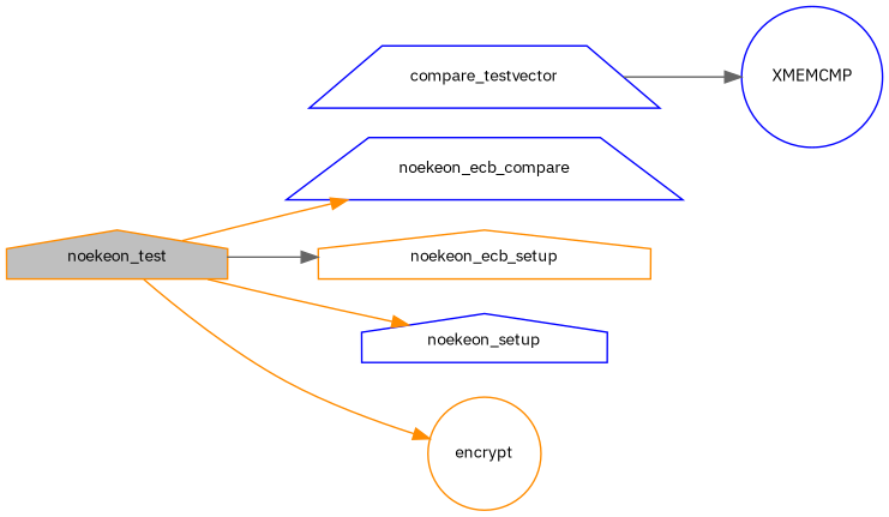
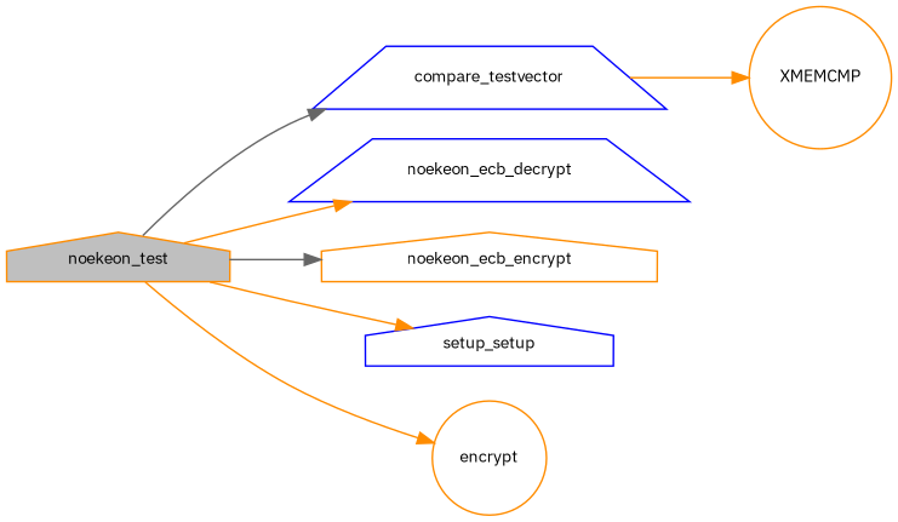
  digraph {
    fontname="IBM Plex Sans"
    rankdir=LR
    node [color=blue fillcolor=white fontname="IBM Plex Sans" fontsize=10 shape=house style=filled]
    edge [color=gray40 fontname="IBM Plex Sans" fontsize=10 labelfontname=Helvetica labelfontsize=10 style=solid]
    n1 [color=darkorange fillcolor=grey75 fontcolor=black height=0.2 label=noekeon_test width=0.4]
    n2 [height=0.2 label=compare_testvector shape=trapezium width=0.4]
-   n3 [height=0.2 label=noekeon_ecb_compare shape=trapezium width=0.4]
-   n4 [color=darkorange height=0.2 label=noekeon_ecb_setup width=0.4]
-   n5 [height=0.2 label=noekeon_setup width=0.4]
+   n3 [height=0.2 label=noekeon_ecb_decrypt shape=trapezium width=0.4]
+   n4 [color=darkorange height=0.2 label=noekeon_ecb_encrypt width=0.4]
+   n5 [height=0.2 label=setup_setup width=0.4]
    n6 [color=darkorange height=0.2 label=encrypt shape=circle width=0.4]
-   n7 [height=0.2 label=XMEMCMP shape=circle width=0.4]
+   n7 [color=darkorange height=0.2 label=XMEMCMP shape=circle width=0.4]
+   n1 -> n2
    n1 -> n3 [color=darkorange]
    n1 -> n4
    n1 -> n5 [color=darkorange]
    n1 -> n6 [color=darkorange]
-   n2 -> n7
+   n2 -> n7 [color=darkorange]
  }
